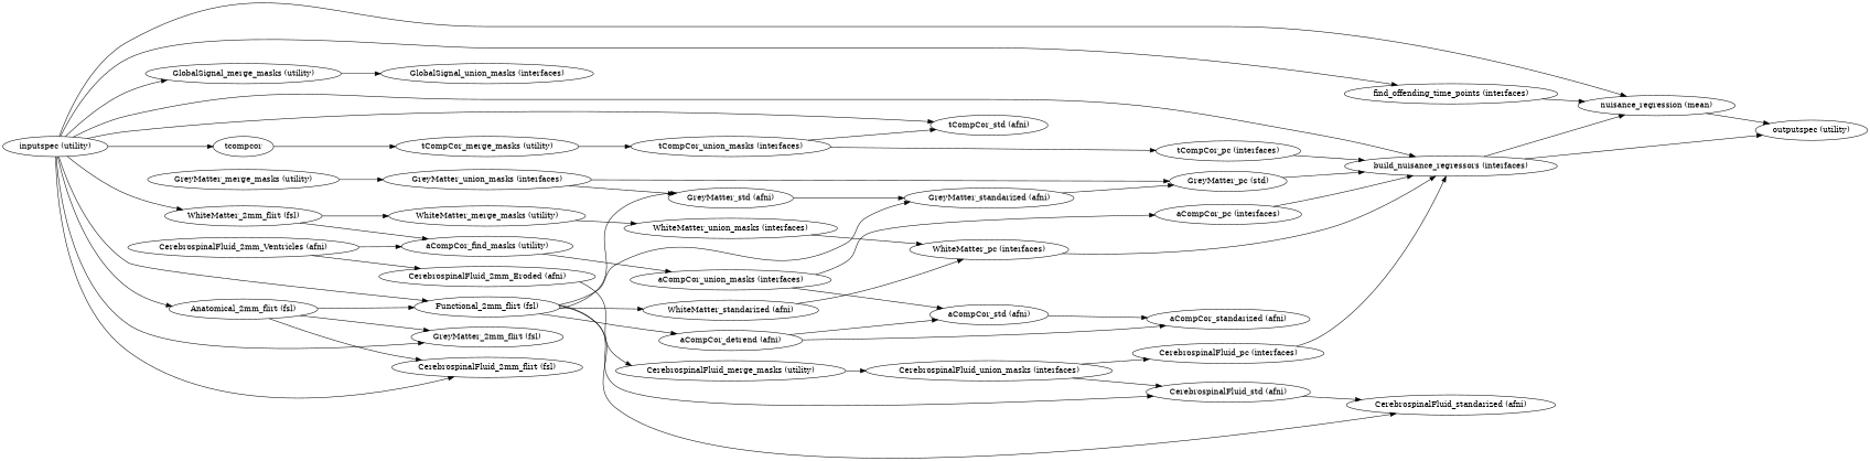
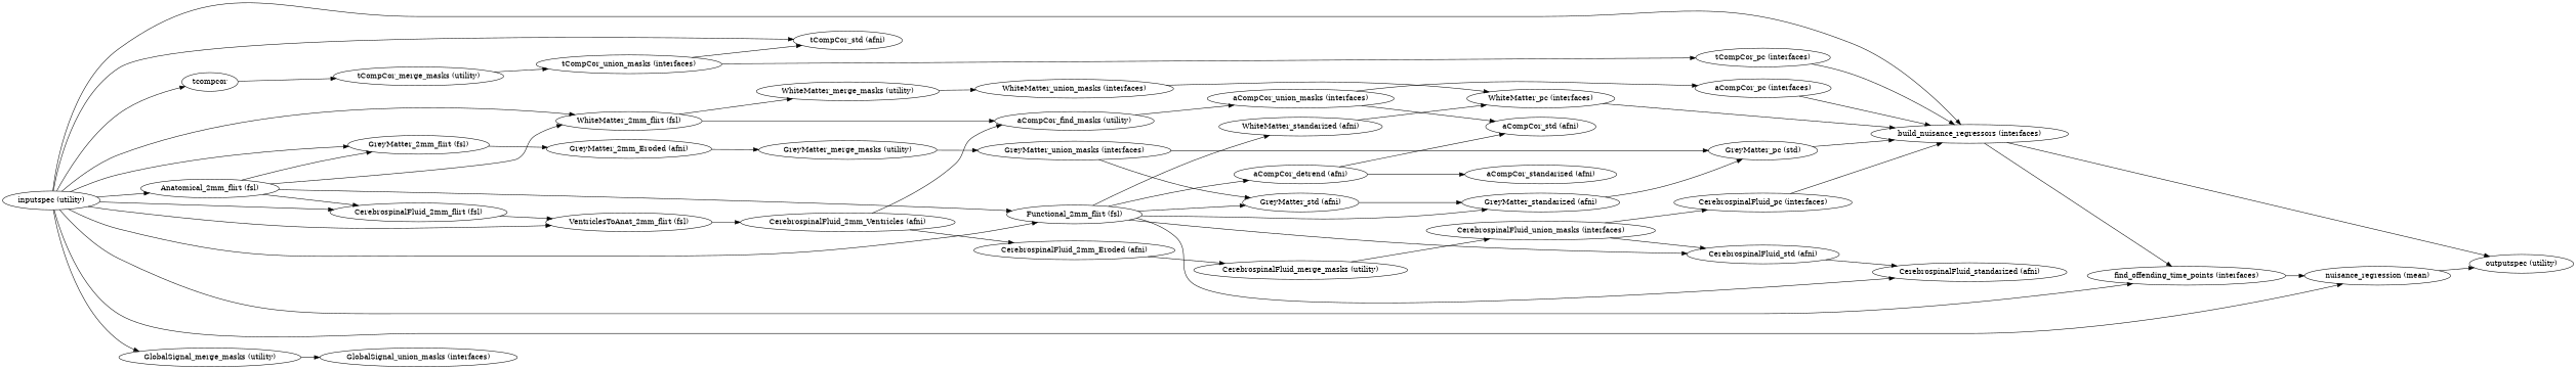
  strict digraph {
    rankdir=LR
    "tCompCor_merge_masks (utility)"
    "tCompCor_union_masks (interfaces)"
    "tCompCor_std (afni)"
    "tCompCor_pc (interfaces)"
    "CerebrospinalFluid_pc (interfaces)"
    "build_nuisance_regressors (interfaces)"
    n7 [label="nuisance_regression (mean)"]
    "outputspec (utility)"
    "CerebrospinalFluid_2mm_Eroded (afni)"
    "CerebrospinalFluid_merge_masks (utility)"
    "CerebrospinalFluid_union_masks (interfaces)"
    "Anatomical_2mm_flirt (fsl)"
    "CerebrospinalFluid_2mm_flirt (fsl)"
    "GreyMatter_2mm_flirt (fsl)"
    "WhiteMatter_2mm_flirt (fsl)"
    "Functional_2mm_flirt (fsl)"
+   "VentriclesToAnat_2mm_flirt (fsl)"
+   "GreyMatter_2mm_Eroded (afni)"
    n19 [label="aCompCor_find_masks (utility)"]
    "WhiteMatter_merge_masks (utility)"
    "GreyMatter_standarized (afni)"
    "aCompCor_detrend (afni)"
    "GreyMatter_std (afni)"
    "WhiteMatter_standarized (afni)"
    "CerebrospinalFluid_std (afni)"
    "CerebrospinalFluid_standarized (afni)"
    "inputspec (utility)"
    tcompcor
    "find_offending_time_points (interfaces)"
    "GlobalSignal_merge_masks (utility)"
    "CerebrospinalFluid_2mm_Ventricles (afni)"
    "GlobalSignal_union_masks (interfaces)"
    n33 [label="GreyMatter_pc (std)"]
    "aCompCor_standarized (afni)"
    "aCompCor_std (afni)"
    "aCompCor_union_masks (interfaces)"
    "aCompCor_pc (interfaces)"
    "GreyMatter_union_masks (interfaces)"
    "WhiteMatter_pc (interfaces)"
    "GreyMatter_merge_masks (utility)"
    "WhiteMatter_union_masks (interfaces)"
    "tCompCor_merge_masks (utility)" -> "tCompCor_union_masks (interfaces)"
    "tCompCor_union_masks (interfaces)" -> "tCompCor_std (afni)"
    "tCompCor_union_masks (interfaces)" -> "tCompCor_pc (interfaces)"
    "tCompCor_pc (interfaces)" -> "build_nuisance_regressors (interfaces)"
    "CerebrospinalFluid_pc (interfaces)" -> "build_nuisance_regressors (interfaces)"
-   "build_nuisance_regressors (interfaces)" -> n7
+   "build_nuisance_regressors (interfaces)" -> "find_offending_time_points (interfaces)"
    "build_nuisance_regressors (interfaces)" -> "outputspec (utility)"
    n7 -> "outputspec (utility)"
    "CerebrospinalFluid_2mm_Eroded (afni)" -> "CerebrospinalFluid_merge_masks (utility)"
    "CerebrospinalFluid_merge_masks (utility)" -> "CerebrospinalFluid_union_masks (interfaces)"
    "CerebrospinalFluid_union_masks (interfaces)" -> "CerebrospinalFluid_pc (interfaces)"
    "CerebrospinalFluid_union_masks (interfaces)" -> "CerebrospinalFluid_std (afni)"
    "Anatomical_2mm_flirt (fsl)" -> "CerebrospinalFluid_2mm_flirt (fsl)"
    "Anatomical_2mm_flirt (fsl)" -> "GreyMatter_2mm_flirt (fsl)"
+   "Anatomical_2mm_flirt (fsl)" -> "WhiteMatter_2mm_flirt (fsl)"
    "Anatomical_2mm_flirt (fsl)" -> "Functional_2mm_flirt (fsl)"
+   "CerebrospinalFluid_2mm_flirt (fsl)" -> "VentriclesToAnat_2mm_flirt (fsl)"
+   "GreyMatter_2mm_flirt (fsl)" -> "GreyMatter_2mm_Eroded (afni)"
    "WhiteMatter_2mm_flirt (fsl)" -> n19
    "WhiteMatter_2mm_flirt (fsl)" -> "WhiteMatter_merge_masks (utility)"
    "Functional_2mm_flirt (fsl)" -> "GreyMatter_standarized (afni)"
    "Functional_2mm_flirt (fsl)" -> "aCompCor_detrend (afni)"
    "Functional_2mm_flirt (fsl)" -> "GreyMatter_std (afni)"
    "Functional_2mm_flirt (fsl)" -> "WhiteMatter_standarized (afni)"
    "Functional_2mm_flirt (fsl)" -> "CerebrospinalFluid_std (afni)"
    "Functional_2mm_flirt (fsl)" -> "CerebrospinalFluid_standarized (afni)"
+   "VentriclesToAnat_2mm_flirt (fsl)" -> "CerebrospinalFluid_2mm_Ventricles (afni)"
+   "GreyMatter_2mm_Eroded (afni)" -> "GreyMatter_merge_masks (utility)"
    n19 -> "aCompCor_union_masks (interfaces)"
    "WhiteMatter_merge_masks (utility)" -> "WhiteMatter_union_masks (interfaces)"
    "GreyMatter_standarized (afni)" -> n33
    "aCompCor_detrend (afni)" -> "aCompCor_standarized (afni)"
    "aCompCor_detrend (afni)" -> "aCompCor_std (afni)"
    "GreyMatter_std (afni)" -> "GreyMatter_standarized (afni)"
    "WhiteMatter_standarized (afni)" -> "WhiteMatter_pc (interfaces)"
    "CerebrospinalFluid_std (afni)" -> "CerebrospinalFluid_standarized (afni)"
    "inputspec (utility)" -> "tCompCor_std (afni)"
    "inputspec (utility)" -> "build_nuisance_regressors (interfaces)"
    "inputspec (utility)" -> n7
    "inputspec (utility)" -> "Anatomical_2mm_flirt (fsl)"
    "inputspec (utility)" -> "CerebrospinalFluid_2mm_flirt (fsl)"
    "inputspec (utility)" -> "GreyMatter_2mm_flirt (fsl)"
    "inputspec (utility)" -> "WhiteMatter_2mm_flirt (fsl)"
    "inputspec (utility)" -> "Functional_2mm_flirt (fsl)"
+   "inputspec (utility)" -> "VentriclesToAnat_2mm_flirt (fsl)"
    "inputspec (utility)" -> tcompcor
    "inputspec (utility)" -> "find_offending_time_points (interfaces)"
    "inputspec (utility)" -> "GlobalSignal_merge_masks (utility)"
    tcompcor -> "tCompCor_merge_masks (utility)"
    "find_offending_time_points (interfaces)" -> n7
    "GlobalSignal_merge_masks (utility)" -> "GlobalSignal_union_masks (interfaces)"
    "CerebrospinalFluid_2mm_Ventricles (afni)" -> "CerebrospinalFluid_2mm_Eroded (afni)"
    "CerebrospinalFluid_2mm_Ventricles (afni)" -> n19
    n33 -> "build_nuisance_regressors (interfaces)"
-   "aCompCor_std (afni)" -> "aCompCor_standarized (afni)"
    "aCompCor_union_masks (interfaces)" -> "aCompCor_std (afni)"
    "aCompCor_union_masks (interfaces)" -> "aCompCor_pc (interfaces)"
    "aCompCor_pc (interfaces)" -> "build_nuisance_regressors (interfaces)"
    "GreyMatter_union_masks (interfaces)" -> "GreyMatter_std (afni)"
    "GreyMatter_union_masks (interfaces)" -> n33
    "WhiteMatter_pc (interfaces)" -> "build_nuisance_regressors (interfaces)"
    "GreyMatter_merge_masks (utility)" -> "GreyMatter_union_masks (interfaces)"
    "WhiteMatter_union_masks (interfaces)" -> "WhiteMatter_pc (interfaces)"
  }
